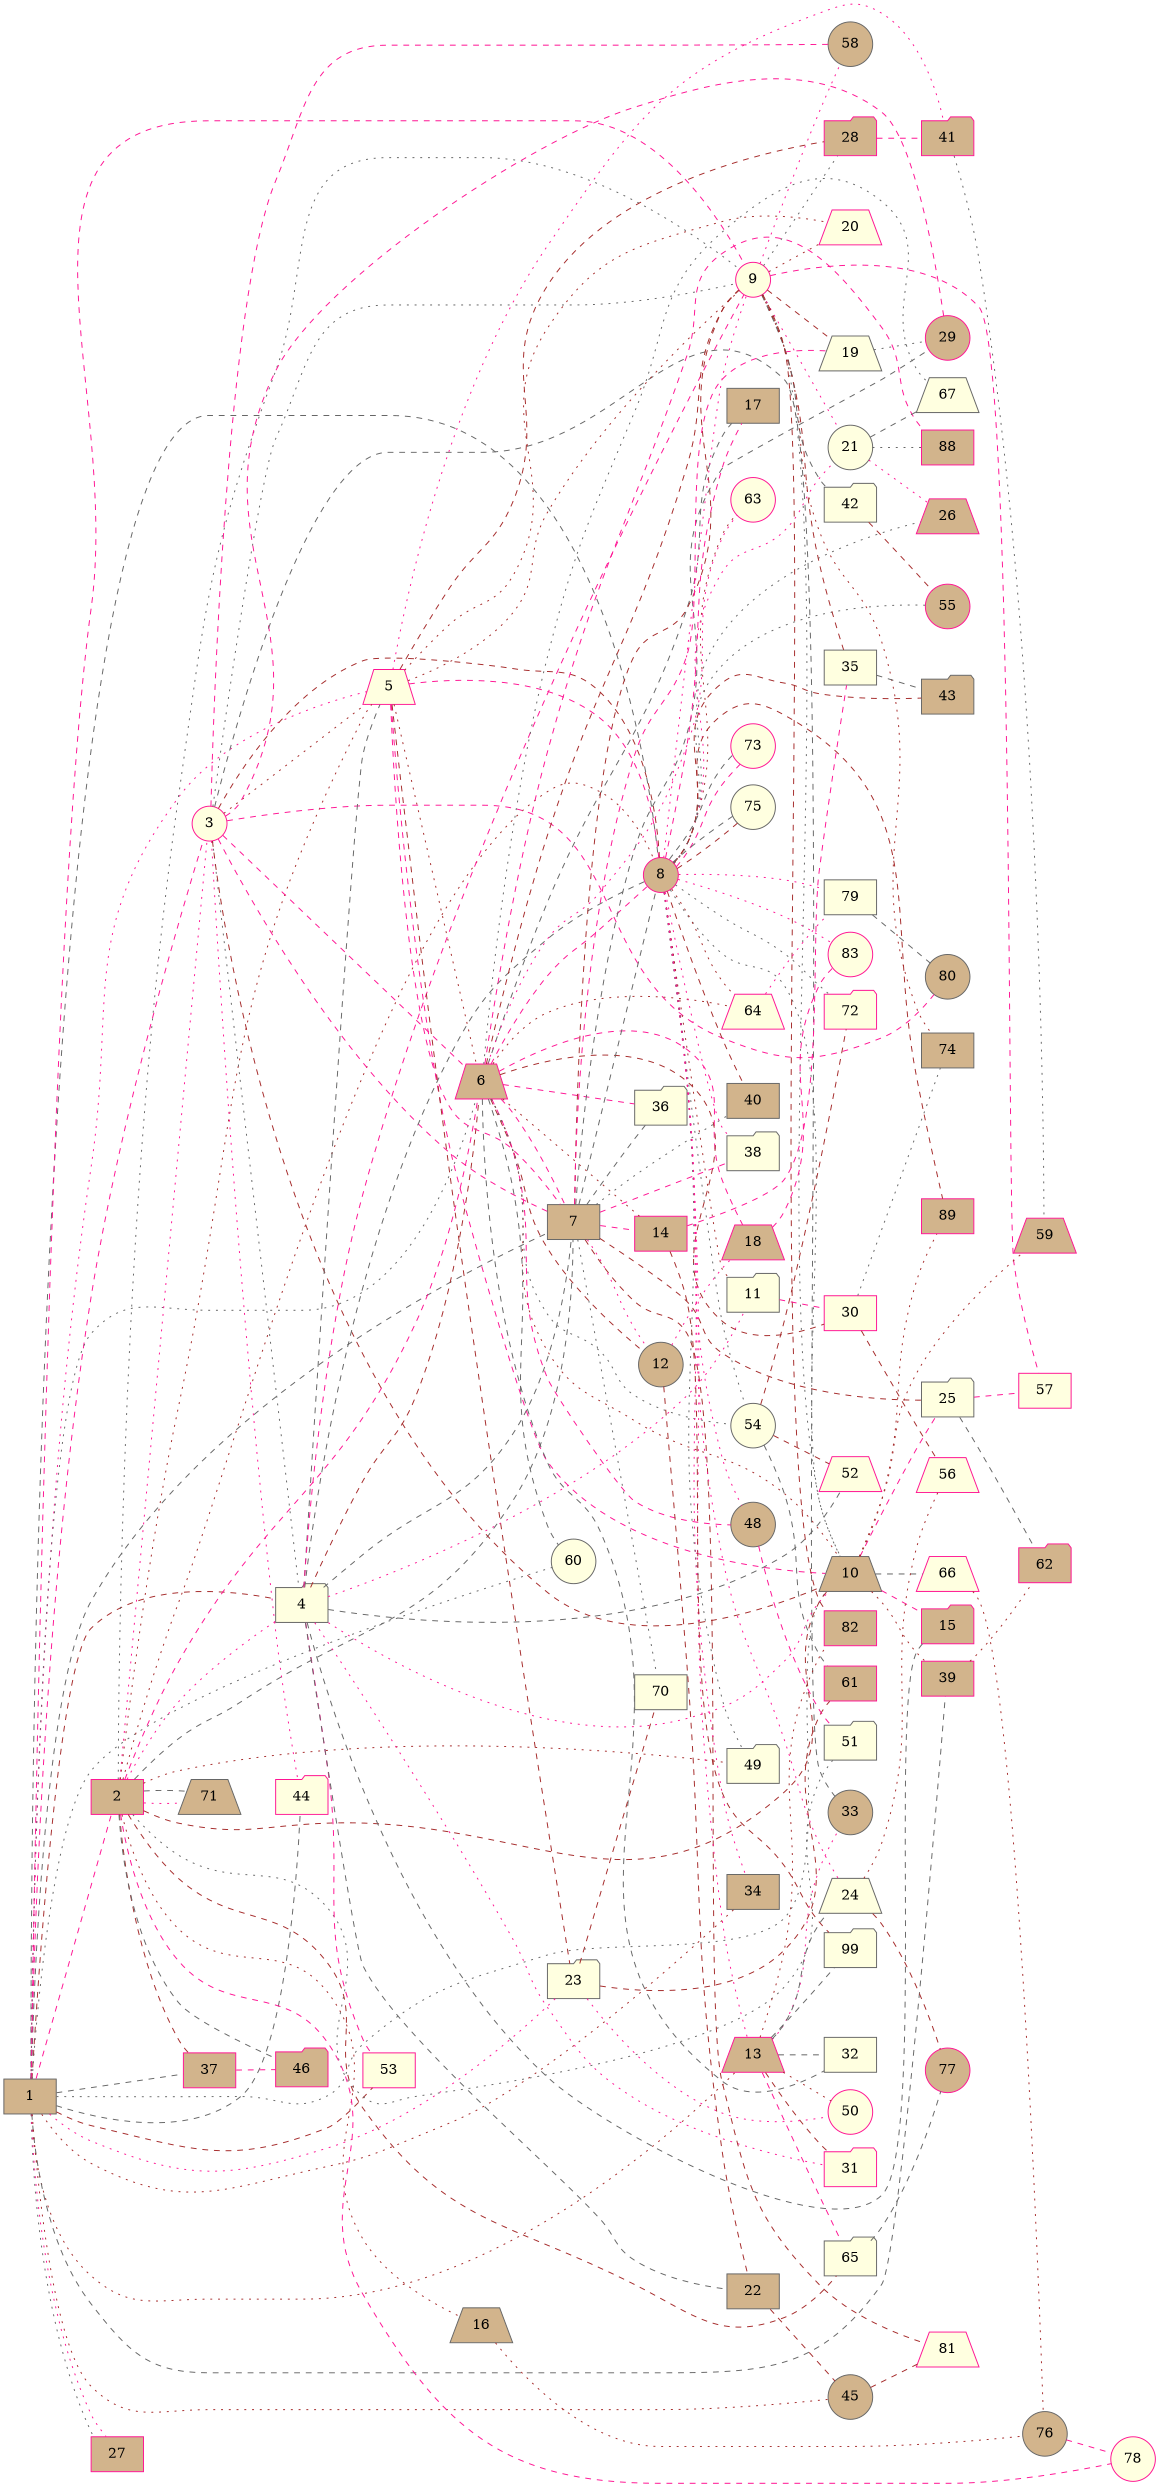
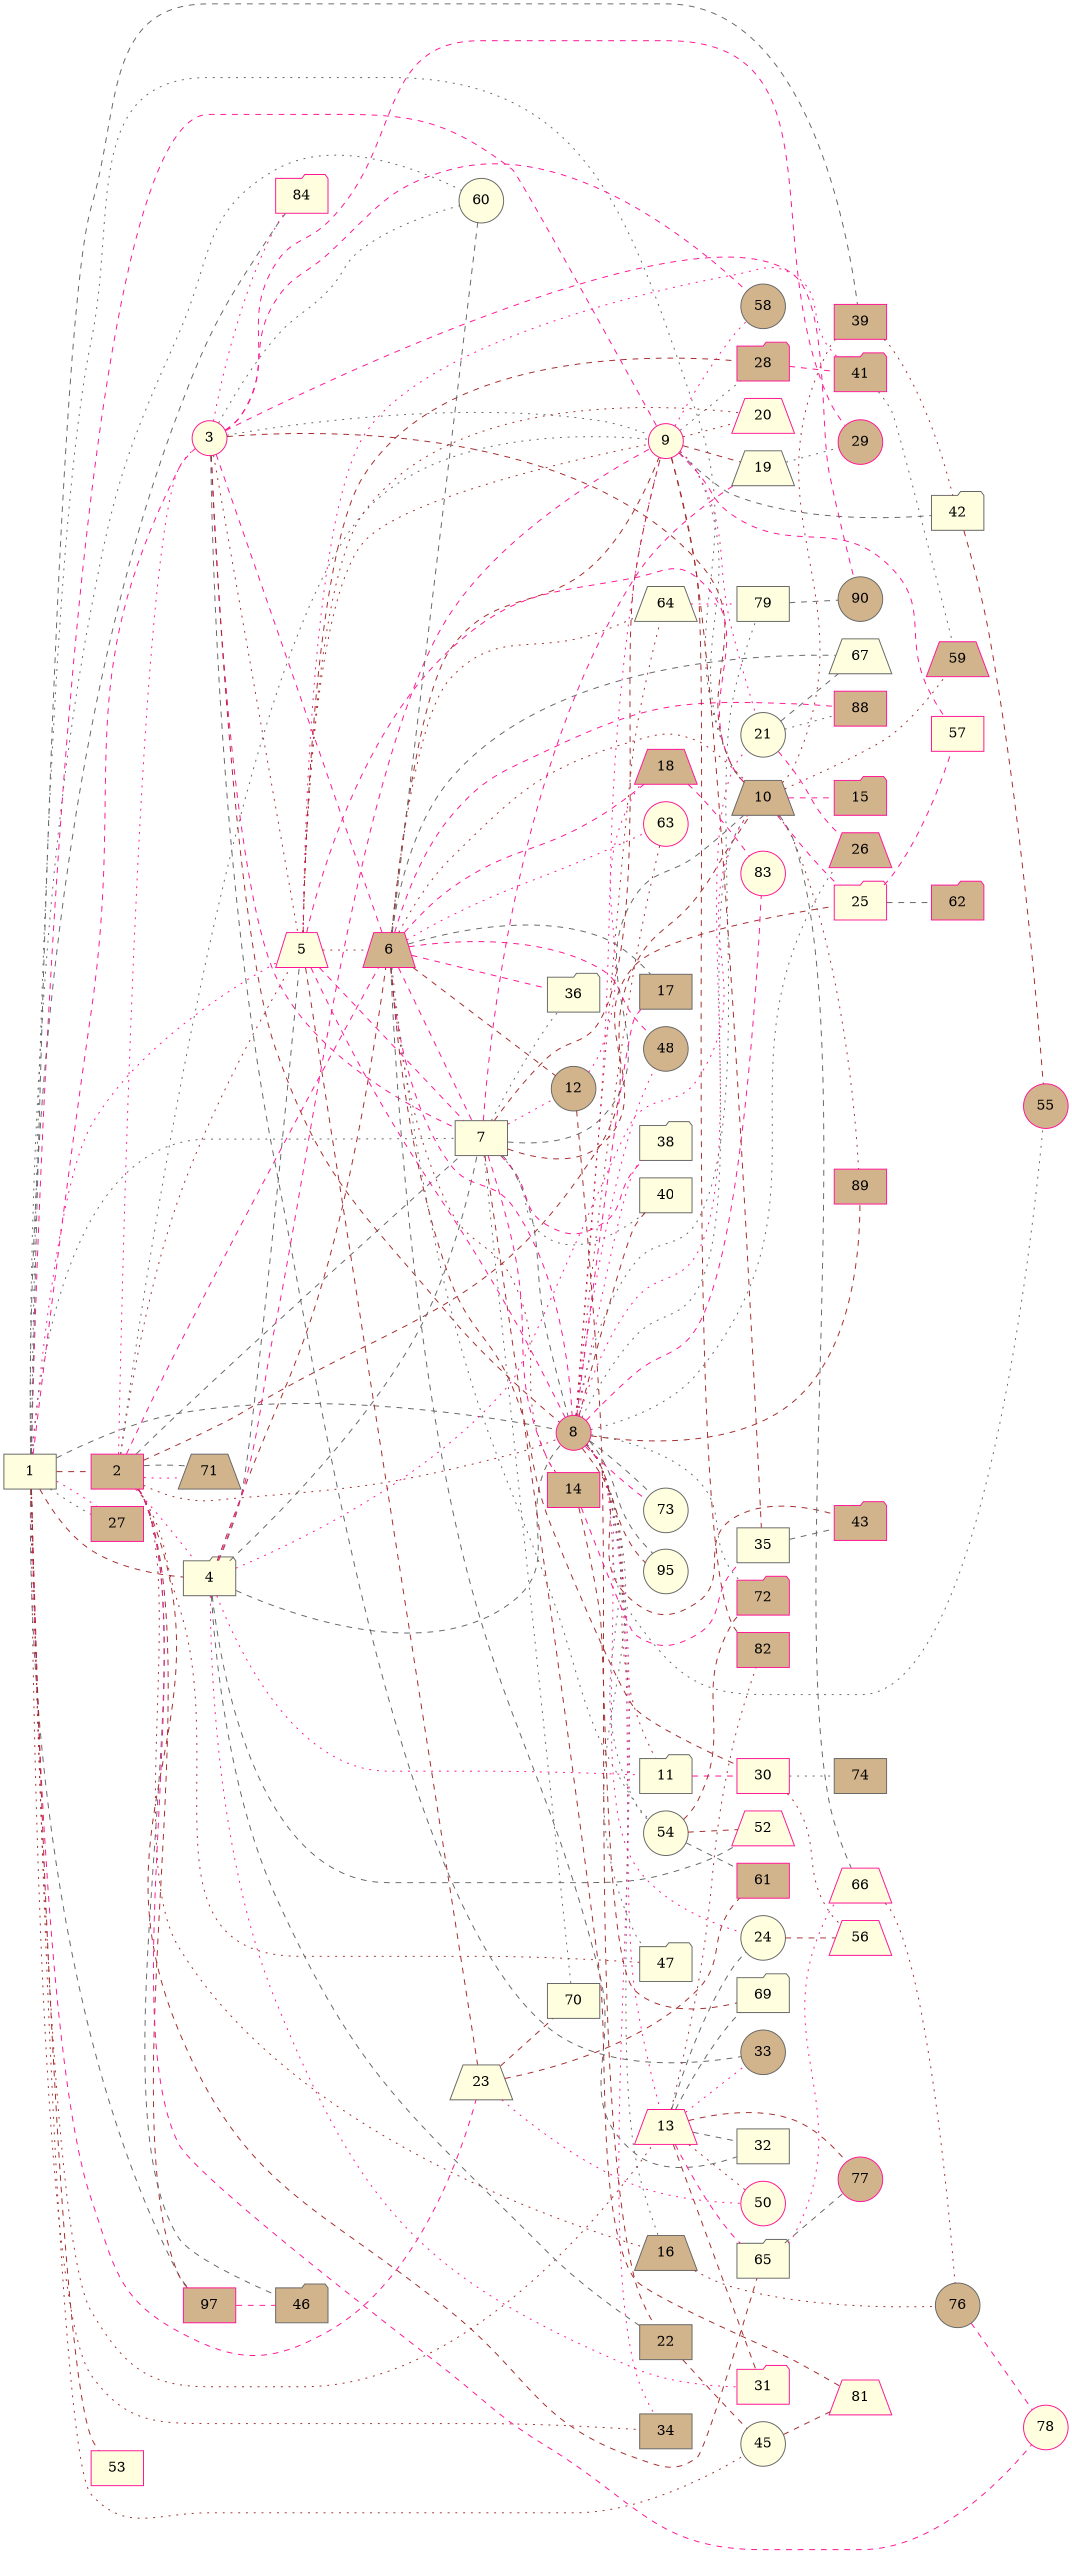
  graph {
    rankdir=LR
    node [color=deeppink fillcolor=lightyellow shape=box style=filled]
    edge [color=deeppink style=dashed]
-   1 [color=gray40 fillcolor=tan]
+   1 [color=gray40]
    2 [fillcolor=tan]
    3 [shape=circle]
    4 [color=gray40 shape=folder]
    5 [shape=trapezium]
    6 [fillcolor=tan shape=trapezium]
-   7 [color=gray40 fillcolor=tan]
+   7 [color=gray40]
    8 [fillcolor=tan shape=circle]
    9 [shape=circle]
    10 [color=gray40 fillcolor=tan shape=trapezium]
-   13 [fillcolor=tan shape=trapezium]
-   23 [color=gray40 shape=folder]
+   13 [shape=trapezium]
+   23 [color=gray40 shape=trapezium]
    27 [fillcolor=tan]
    34 [color=gray40 fillcolor=tan]
-   37 [fillcolor=tan]
+   37 [fillcolor=tan label=97]
    39 [fillcolor=tan]
-   44 [shape=folder]
-   45 [color=gray40 fillcolor=tan shape=circle]
+   44 [shape=folder label=84]
+   45 [color=gray40 shape=circle]
    53
    60 [color=gray40 shape=circle]
    16 [color=gray40 fillcolor=tan shape=trapezium]
-   46 [fillcolor=tan shape=folder]
-   47 [color=gray40 shape=folder label=49]
-   51 [color=gray40 shape=folder]
+   46 [color=gray40 fillcolor=tan shape=folder]
+   47 [color=gray40 shape=folder]
    65 [color=gray40 shape=folder]
    71 [color=gray40 fillcolor=tan shape=trapezium]
    78 [shape=circle]
    29 [fillcolor=tan shape=circle]
    33 [color=gray40 fillcolor=tan shape=circle]
    58 [color=gray40 fillcolor=tan shape=circle]
-   80 [color=gray40 fillcolor=tan shape=circle]
+   80 [color=gray40 fillcolor=tan shape=circle label=90]
    11 [color=gray40 shape=folder]
    15 [fillcolor=tan shape=folder]
    22 [color=gray40 fillcolor=tan]
    31 [shape=folder]
    52 [shape=trapezium]
    20 [shape=trapezium]
    28 [fillcolor=tan shape=folder]
    41 [fillcolor=tan shape=folder]
    12 [color=gray40 fillcolor=tan shape=circle]
    14 [fillcolor=tan]
    17 [color=gray40 fillcolor=tan]
    18 [fillcolor=tan shape=trapezium]
    30
    32 [color=gray40]
    36 [color=gray40 shape=folder]
    48 [color=gray40 fillcolor=tan shape=circle]
    54 [color=gray40 shape=circle]
    63 [shape=circle]
-   64 [shape=trapezium]
+   64 [color=gray40 shape=trapezium]
    67 [color=gray40 shape=trapezium]
    n52 [fillcolor=tan label=88]
    19 [color=gray40 shape=trapezium]
-   25 [color=gray40 shape=folder]
+   25 [shape=folder]
    38 [color=gray40 shape=folder]
-   40 [color=gray40 fillcolor=tan]
+   40 [color=gray40]
    70 [color=gray40]
    81 [shape=trapezium]
    21 [color=gray40 shape=circle]
-   24 [color=gray40 shape=trapezium]
+   24 [color=gray40 shape=circle]
    26 [fillcolor=tan shape=trapezium]
-   43 [color=gray40 fillcolor=tan shape=folder]
+   43 [fillcolor=tan shape=folder]
    n63 [fillcolor=tan label=89]
    55 [fillcolor=tan shape=circle]
-   72 [shape=folder]
-   73 [shape=circle]
-   75 [color=gray40 shape=circle]
+   72 [fillcolor=tan shape=folder]
+   73 [color=gray40 shape=circle]
+   75 [color=gray40 shape=circle label=95]
    79 [color=gray40]
    83 [shape=circle]
    35 [color=gray40]
    42 [color=gray40 shape=folder]
    57
    74 [color=gray40 fillcolor=tan]
    82 [fillcolor=tan]
    59 [fillcolor=tan shape=trapezium]
    66 [shape=trapezium]
    50 [shape=circle]
-   69 [color=gray40 shape=folder label=99]
+   69 [color=gray40 shape=folder]
    77 [fillcolor=tan shape=circle]
    61 [fillcolor=tan]
    76 [color=gray40 fillcolor=tan shape=circle]
    62 [fillcolor=tan shape=folder]
    56 [shape=trapezium]
-   1 -- 2
+   1 -- 2 [color=brown]
    1 -- 3
    1 -- 4 [color=brown]
    1 -- 5 [style=dotted]
-   1 -- 6 [color=gray40 style=dotted]
-   1 -- 7 [color=gray40]
+   1 -- 7 [color=gray40 style=dotted]
    1 -- 8 [color=gray40]
    1 -- 9
    1 -- 10 [color=gray40 style=dotted]
    1 -- 13 [color=brown style=dotted]
-   1 -- 23 [style=dotted]
+   1 -- 23
    1 -- 27 [color=gray40 style=dotted]
    1 -- 27 [style=dotted]
    1 -- 34 [color=brown style=dotted]
    1 -- 37 [color=gray40]
    1 -- 39 [color=gray40]
    1 -- 44 [color=gray40]
    1 -- 45 [color=brown style=dotted]
    1 -- 53 [color=brown]
    1 -- 60 [color=gray40 style=dotted]
    2 -- 3 [style=dotted]
    2 -- 4 [style=dotted]
    2 -- 5 [color=brown style=dotted]
    2 -- 6
    2 -- 7 [color=gray40]
    2 -- 8 [color=brown style=dotted]
    2 -- 9 [color=gray40 style=dotted]
    2 -- 10 [color=brown]
    2 -- 37 [color=brown]
    2 -- 16 [color=brown style=dotted]
    2 -- 46 [color=gray40]
    2 -- 47 [color=brown style=dotted]
-   2 -- 51 [color=gray40 style=dotted]
    2 -- 65 [color=brown]
    2 -- 71 [style=dotted]
    2 -- 71 [color=gray40]
    2 -- 78
-   3 -- 4 [color=gray40 style=dotted]
+   3 -- 60 [color=gray40 style=dotted]
    3 -- 5 [color=brown style=dotted]
    3 -- 6
    3 -- 7
    3 -- 8 [color=brown]
    3 -- 9 [color=gray40 style=dotted]
    3 -- 10 [color=brown]
    3 -- 44 [style=dotted]
    3 -- 29
    3 -- 33 [color=gray40]
    3 -- 58
    3 -- 80
    4 -- 5 [color=gray40]
    4 -- 6 [color=brown]
    4 -- 7 [color=gray40]
    4 -- 8 [color=gray40]
    4 -- 9
    4 -- 10 [style=dotted]
-   4 -- 53
    4 -- 11 [style=dotted]
-   4 -- 15 [color=gray40]
    4 -- 22 [color=gray40]
    4 -- 31 [style=dotted]
    4 -- 52 [color=gray40]
    5 -- 6 [color=brown style=dotted]
    5 -- 7
    5 -- 8
    5 -- 9 [color=brown style=dotted]
    5 -- 10
    5 -- 23 [color=brown]
    5 -- 20 [color=brown style=dotted]
    5 -- 28 [color=brown]
    5 -- 41 [style=dotted]
    6 -- 7
    6 -- 8
    6 -- 9 [color=brown]
    6 -- 10 [color=brown style=dotted]
    6 -- 60 [color=gray40]
    6 -- 12 [color=brown]
    6 -- 14 [color=brown style=dotted]
    6 -- 17 [color=gray40]
    6 -- 18
    6 -- 30 [color=brown]
    6 -- 32 [color=gray40]
    6 -- 36
    6 -- 48
    6 -- 54 [color=gray40 style=dotted]
    6 -- 63 [style=dotted]
    6 -- 64 [color=brown style=dotted]
-   6 -- 67 [color=gray40 style=dotted]
+   6 -- 67 [color=gray40]
    6 -- n52
    7 -- 8 [color=gray40]
    7 -- 9 [color=brown]
-   7 -- 29 [color=gray40]
+   7 -- 10 [color=gray40]
    7 -- 12 [style=dotted]
    7 -- 14
-   7 -- 36 [color=gray40]
+   7 -- 36 [color=gray40 style=dotted]
    7 -- 19
    7 -- 25 [color=brown]
    7 -- 38
    7 -- 40 [color=gray40 style=dotted]
    7 -- 70 [color=gray40 style=dotted]
    7 -- 81 [color=brown]
    8 -- 9 [style=dotted]
    8 -- 10 [color=gray40 style=dotted]
    8 -- 13 [style=dotted]
    8 -- 34 [style=dotted]
+   8 -- 16 [color=gray40 style=dotted]
    8 -- 47 [color=gray40 style=dotted]
    8 -- 11 [color=brown style=dotted]
    8 -- 17
    8 -- 48 [style=dotted]
    8 -- 54 [color=gray40 style=dotted]
    8 -- 63 [color=brown style=dotted]
    8 -- 64 [color=brown style=dotted]
    8 -- 38 [style=dotted]
    8 -- 40 [color=brown]
    8 -- 21 [style=dotted]
    8 -- 24 [style=dotted]
    8 -- 26 [color=gray40 style=dotted]
    8 -- 43 [color=brown]
    8 -- n63 [color=brown]
    8 -- 55 [color=gray40 style=dotted]
    8 -- 72 [color=gray40 style=dotted]
    8 -- 73
    8 -- 73 [color=gray40]
    8 -- 75 [color=brown]
    8 -- 75 [color=gray40]
-   8 -- 79 [style=dotted]
-   8 -- 83 [style=dotted]
+   8 -- 79 [color=gray40 style=dotted]
+   8 -- 83
    9 -- 10 [color=gray40 style=dotted]
    9 -- 58 [style=dotted]
    9 -- 20 [color=brown style=dotted]
    9 -- 28 [color=gray40 style=dotted]
    9 -- 19 [color=brown]
    9 -- 21 [style=dotted]
    9 -- 35 [color=brown]
    9 -- 42 [color=gray40]
    9 -- 57
-   9 -- 74 [color=brown style=dotted]
    9 -- 82 [color=brown]
    10 -- 39 [color=brown style=dotted]
    10 -- 15
    10 -- 25
    10 -- n63 [color=brown style=dotted]
    10 -- 59 [color=brown style=dotted]
    10 -- 66 [color=gray40]
    13 -- 65
    13 -- 33 [style=dotted]
    13 -- 31 [color=brown]
    13 -- 32 [color=gray40]
    13 -- 24 [color=gray40]
    13 -- 82 [color=brown style=dotted]
    13 -- 50 [color=brown style=dotted]
    13 -- 69 [color=gray40]
-   24 -- 77 [color=brown]
+   13 -- 77 [color=brown]
    23 -- 70 [color=brown]
    23 -- 50 [style=dotted]
    23 -- 61 [color=brown]
    37 -- 46
-   39 -- 62 [color=brown style=dotted]
+   39 -- 42 [color=brown style=dotted]
    45 -- 81 [color=brown]
    16 -- 76 [color=brown style=dotted]
+   65 -- 66 [style=dotted]
    65 -- 77 [color=gray40]
    11 -- 30
    22 -- 45 [color=brown]
    28 -- 41
    41 -- 59 [color=gray40 style=dotted]
    12 -- 22 [color=brown]
    12 -- 18 [style=dotted]
    14 -- 35
    14 -- 69 [color=brown]
    18 -- 83
    30 -- 74 [color=gray40 style=dotted]
-   30 -- 56 [color=brown]
-   48 -- 51
+   30 -- 56 [color=brown style=dotted]
    54 -- 52 [color=brown]
    54 -- 72 [color=brown]
    54 -- 61 [color=gray40]
    64 -- 79 [style=dotted]
    19 -- 29 [color=gray40 style=dotted]
    25 -- 57
    25 -- 62 [color=gray40]
    21 -- 67 [color=gray40]
    21 -- n52 [color=gray40 style=dotted]
-   21 -- 26 [style=dotted]
-   24 -- 56 [color=brown style=dotted]
+   21 -- 26
+   24 -- 56 [color=brown]
    79 -- 80 [color=gray40]
    35 -- 43 [color=gray40]
    42 -- 55 [color=brown]
    66 -- 76 [color=brown style=dotted]
    76 -- 78
  }
